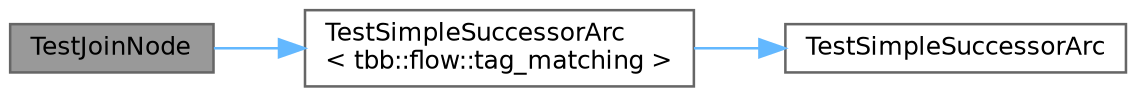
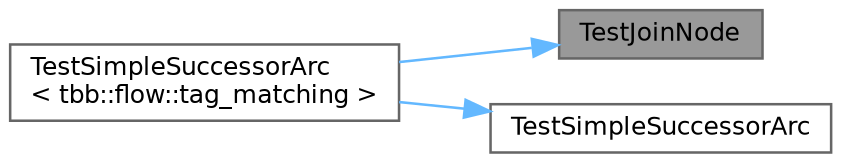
  digraph {
    rankdir=LR
    node [color=grey40 fillcolor=white fontname=Helvetica fontsize=10 shape=box style=filled]
    edge [color=steelblue1 fontname=Helvetica fontsize=10 labelfontname=Helvetica labelfontsize=10 style=solid]
    n1 [color=gray40 fillcolor=grey60 fontcolor=black height=0.2 label=TestJoinNode width=0.4]
    n2 [height=0.2 label="TestSimpleSuccessorArc\l\< tbb::flow::tag_matching \>" width=0.4]
    n3 [height=0.2 label=TestSimpleSuccessorArc width=0.4]
-   n1 -> n2
+   n2 -> n1
    n2 -> n3
  }
